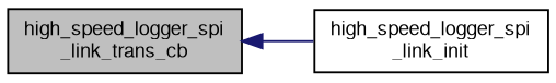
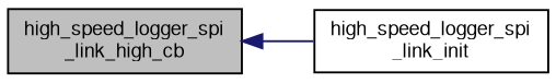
  digraph {
    rankdir=LR
    node [color=black fontname=FreeSans fontsize=10 shape=record style=filled]
-   n1 [fillcolor=grey75 fontcolor=black height=0.2 label="high_speed_logger_spi\l_link_trans_cb" width=0.4]
+   n1 [fillcolor=grey75 fontcolor=black height=0.2 label="high_speed_logger_spi\l_link_high_cb" width=0.4]
    n2 [fillcolor=white height=0.2 label="high_speed_logger_spi\l_link_init" width=0.4]
    n1 -> n2 [color=midnightblue dir=back fontname=FreeSans fontsize=10 labelfontname=FreeSans labelfontsize=10 style=solid]
  }
